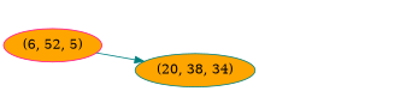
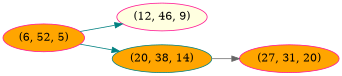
  digraph {
    rankdir=LR
    node [color=deeppink fillcolor=orange style=filled]
    edge [color=teal]
+   "(12, 46, 9)" [fillcolor=lightyellow]
    "(6, 52, 5)"
-   "(20, 38, 14)" [color=teal label="(20, 38, 34)"]
+   "(20, 38, 14)" [color=teal]
+   "(27, 31, 20)"
+   "(6, 52, 5)" -> "(12, 46, 9)"
    "(6, 52, 5)" -> "(20, 38, 14)"
+   "(20, 38, 14)" -> "(27, 31, 20)" [color=gray40]
  }
